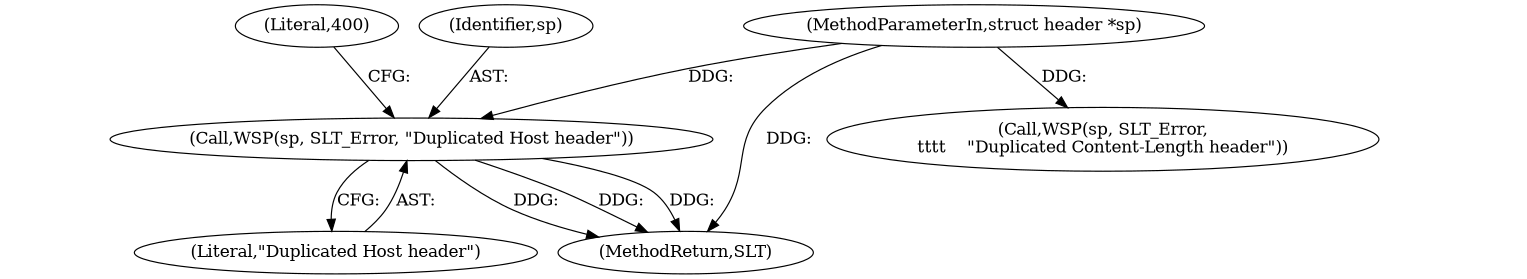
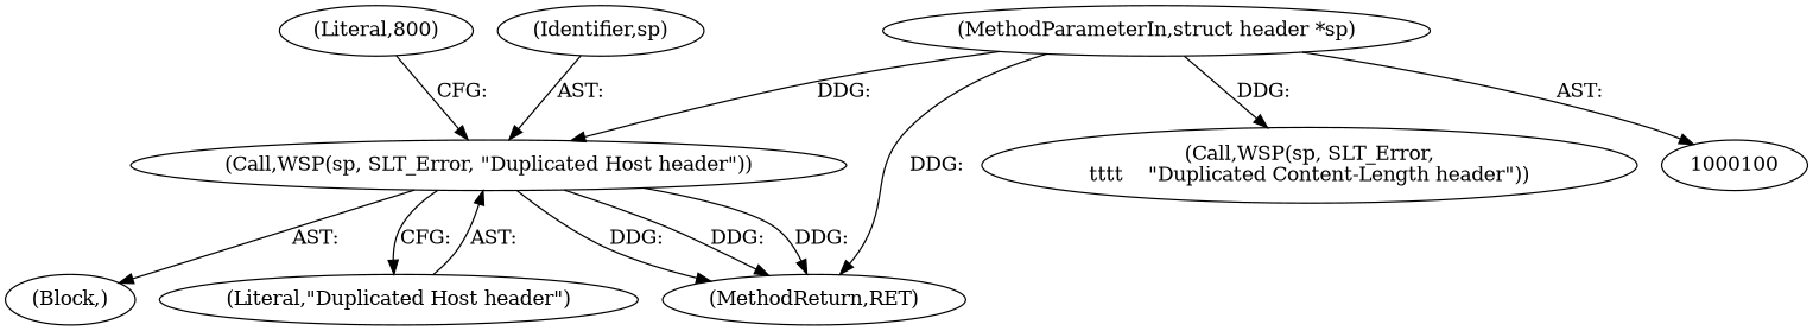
  digraph {
    n1 [label="(Call,WSP(sp, SLT_Error, \"Duplicated Host header\"))"]
+   n2 [label="(Block,)"]
    n3 [label="(Literal,\"Duplicated Host header\")"]
-   n4 [label="(MethodReturn,SLT)"]
+   n4 [label="(MethodReturn,RET)"]
    n5 [label="(MethodParameterIn,struct header *sp)"]
    n6 [label="(Call,WSP(sp, SLT_Error,\n\t\t\t\t    \"Duplicated Content-Length header\"))"]
-   n8 [label="(Literal,400)"]
+   1000100
+   n8 [label="(Literal,800)"]
    n9 [label="(Identifier,sp)"]
+   n1 -> n2 [label="AST: "]
    n1 -> n3 [label="CFG: "]
    n1 -> n4 [label="DDG: "]
    n1 -> n4 [label="DDG: "]
    n1 -> n4 [label="DDG: "]
    n3 -> n1 [label="AST: "]
    n5 -> n1 [label="DDG: "]
    n5 -> n4 [label="DDG: "]
    n5 -> n6 [label="DDG: "]
+   n5 -> 1000100 [label="AST: "]
    n8 -> n1 [label="CFG: "]
    n9 -> n1 [label="AST: "]
  }
